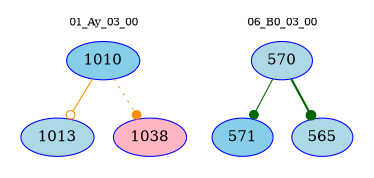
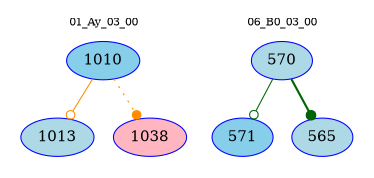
  digraph {
    node [color=blue fillcolor=lightblue style=filled]
    edge [arrowhead=odot color=darkorange style=solid]
    n1 [fillcolor=skyblue label=1010]
    n2 [label=1013]
    n3 [fillcolor=lightpink label=1038]
    n4 [label=570]
    n5 [fillcolor=skyblue label=571]
    n6 [label=565]
    subgraph cluster_1 {
      color=white
      fontsize=10
      label="01_Ay_03_00"
      n1
      n2
      n3
    }
    subgraph cluster_2 {
      color=white
      fontsize=10
      label="06_B0_03_00"
      n4
      n5
      n6
    }
    n1 -> n2
    n1 -> n3 [arrowhead=dot style=dotted]
-   n4 -> n5 [arrowhead=dot color=darkgreen]
+   n4 -> n5 [color=darkgreen]
    n4 -> n6 [arrowhead=dot color=darkgreen style=bold]
  }
